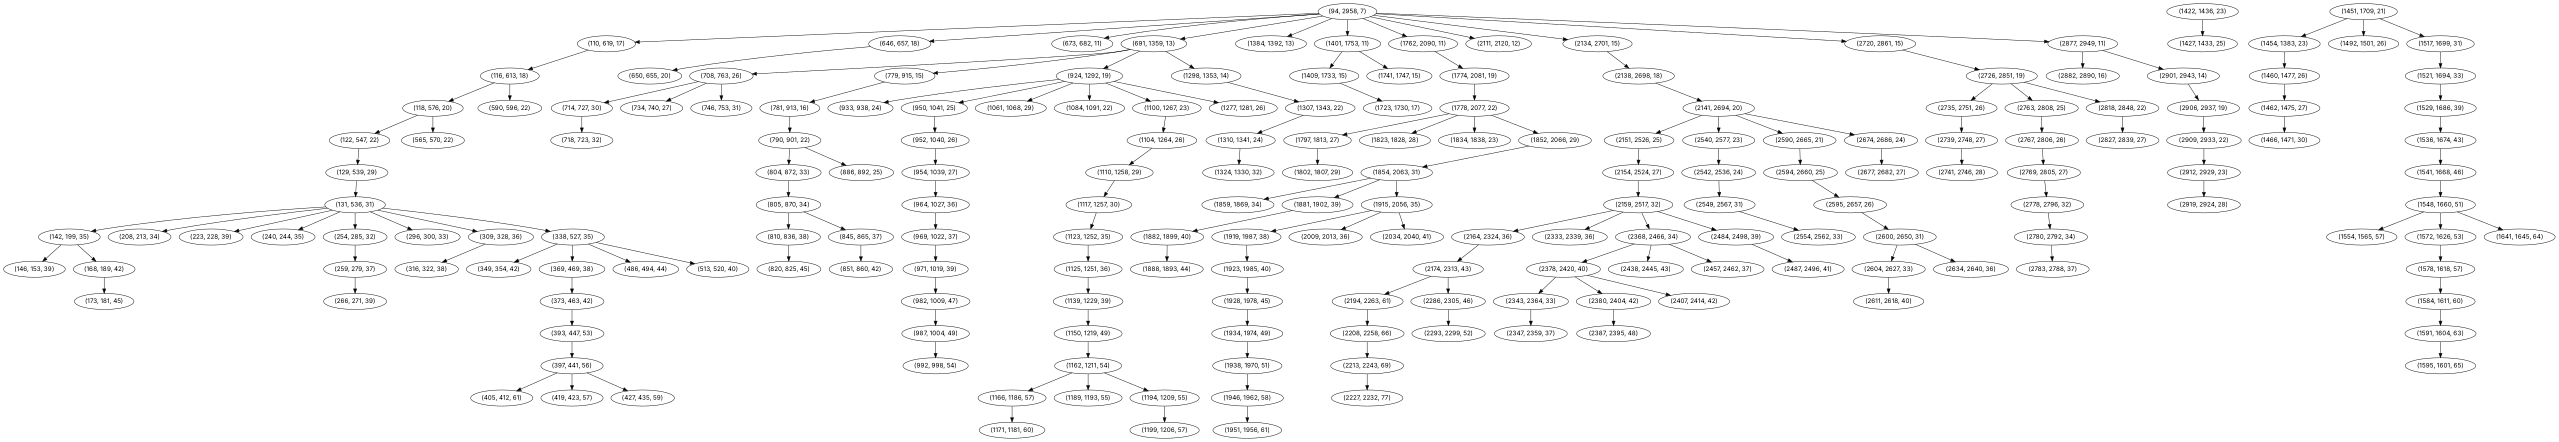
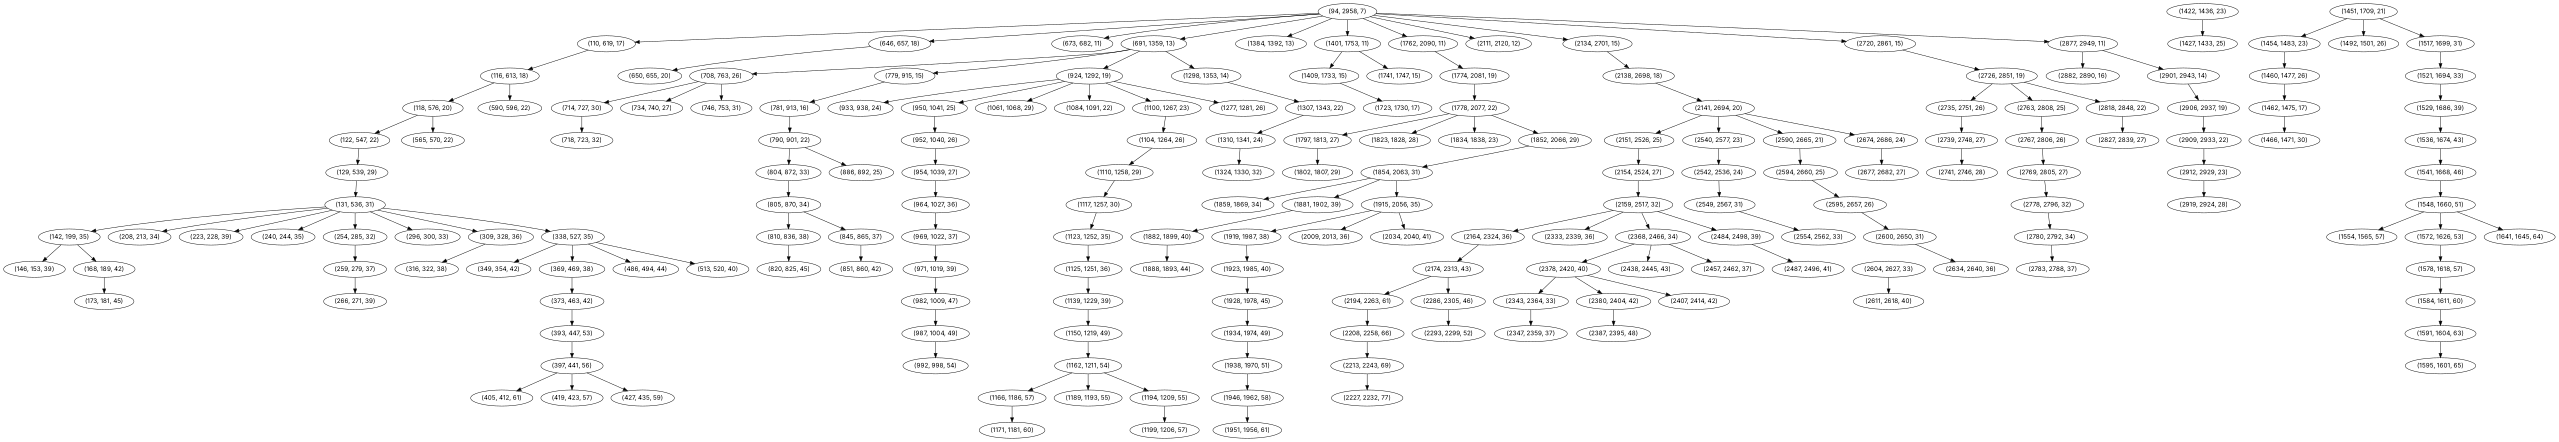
  digraph {
    fontname=Inter
    node [fontname=Inter]
    edge [fontname=Inter]
    "(94, 2958, 7)"
    "(110, 619, 17)"
    "(646, 657, 18)"
    "(673, 682, 11)"
    "(691, 1359, 13)"
    "(1384, 1392, 13)"
    "(1401, 1753, 11)"
    "(1762, 2090, 11)"
    "(2111, 2120, 12)"
    "(2134, 2701, 15)"
    "(2720, 2861, 15)"
    "(2877, 2949, 11)"
    "(116, 613, 18)"
    "(650, 655, 20)"
    "(708, 763, 26)"
    "(779, 915, 15)"
    "(924, 1292, 19)"
    "(1298, 1353, 14)"
    "(1409, 1733, 15)"
    "(1741, 1747, 15)"
    "(1774, 2081, 19)"
    "(2138, 2698, 18)"
    "(2726, 2851, 19)"
    "(2882, 2890, 16)"
    "(2901, 2943, 14)"
    "(118, 576, 20)"
    "(590, 596, 22)"
    "(122, 547, 22)"
    "(565, 570, 22)"
    "(129, 539, 29)"
    "(131, 536, 31)"
    "(142, 199, 35)"
    "(208, 213, 34)"
    "(223, 228, 39)"
    "(240, 244, 35)"
    "(254, 285, 32)"
    "(296, 300, 33)"
    "(309, 328, 36)"
    "(338, 527, 35)"
    "(146, 153, 39)"
    "(168, 189, 42)"
    "(259, 279, 37)"
    "(316, 322, 38)"
    "(349, 354, 42)"
    "(369, 469, 38)"
    "(486, 494, 44)"
    "(513, 520, 40)"
    "(173, 181, 45)"
    "(266, 271, 39)"
    "(373, 463, 42)"
    "(393, 447, 53)"
    "(397, 441, 56)"
    "(405, 412, 61)"
    "(419, 423, 57)"
    "(427, 435, 59)"
    "(714, 727, 30)"
    "(734, 740, 27)"
    "(746, 753, 31)"
    "(781, 913, 16)"
    "(933, 938, 24)"
    "(950, 1041, 25)"
    "(1061, 1068, 29)"
    "(1084, 1091, 22)"
    "(1100, 1267, 23)"
    "(1277, 1281, 26)"
    "(1307, 1343, 22)"
    "(718, 723, 32)"
    "(790, 901, 22)"
    "(804, 872, 33)"
    "(886, 892, 25)"
    "(805, 870, 34)"
    "(810, 836, 38)"
    "(845, 865, 37)"
    "(820, 825, 45)"
    "(851, 860, 42)"
    "(952, 1040, 26)"
    "(1104, 1264, 26)"
    "(954, 1039, 27)"
    "(964, 1027, 36)"
    "(969, 1022, 37)"
    "(971, 1019, 39)"
    "(982, 1009, 47)"
    "(987, 1004, 49)"
    "(992, 998, 54)"
    "(1110, 1258, 29)"
    "(1117, 1257, 30)"
    "(1123, 1252, 35)"
    "(1125, 1251, 36)"
    "(1139, 1229, 39)"
    "(1150, 1219, 49)"
    "(1162, 1211, 54)"
    "(1166, 1186, 57)"
    "(1189, 1193, 55)"
    "(1194, 1209, 55)"
    "(1171, 1181, 60)"
    "(1199, 1206, 57)"
    "(1310, 1341, 24)"
    "(1324, 1330, 32)"
    "(1723, 1730, 17)"
    "(1422, 1436, 23)"
    "(1427, 1433, 25)"
    "(1451, 1709, 21)"
-   "(1454, 1483, 23)" [label="(1454, 1383, 23)"]
+   "(1454, 1483, 23)"
    "(1492, 1501, 26)"
    "(1517, 1699, 31)"
    "(1460, 1477, 26)"
    "(1521, 1694, 33)"
-   "(1462, 1475, 27)"
+   "(1462, 1475, 27)" [label="(1462, 1475, 17)"]
    "(1466, 1471, 30)"
    "(1529, 1686, 39)"
    "(1536, 1674, 43)"
    "(1541, 1668, 46)"
    "(1548, 1660, 51)"
    "(1554, 1565, 57)"
    "(1572, 1626, 53)"
    "(1641, 1645, 64)"
    "(1578, 1618, 57)"
    "(1584, 1611, 60)"
    "(1591, 1604, 63)"
    "(1595, 1601, 65)"
    "(1778, 2077, 22)"
    "(1797, 1813, 27)"
    "(1823, 1828, 28)"
    "(1834, 1838, 23)"
    "(1852, 2066, 29)"
    "(1802, 1807, 29)"
    "(1854, 2063, 31)"
    "(1859, 1869, 34)"
    "(1881, 1902, 39)"
    "(1915, 2056, 35)"
    "(1882, 1899, 40)"
    "(1919, 1987, 38)"
    "(2009, 2013, 36)"
    "(2034, 2040, 41)"
    "(1888, 1893, 44)"
    "(1923, 1985, 40)"
    "(1928, 1978, 45)"
    "(1934, 1974, 49)"
    "(1938, 1970, 51)"
    "(1946, 1962, 58)"
    "(1951, 1956, 61)"
    "(2141, 2694, 20)"
    "(2151, 2526, 25)"
    "(2540, 2577, 23)"
    "(2590, 2665, 21)"
    "(2674, 2686, 24)"
    "(2154, 2524, 27)"
    n148 [label="(2542, 2536, 24)"]
    "(2594, 2660, 25)"
    "(2677, 2682, 27)"
    "(2159, 2517, 32)"
    "(2164, 2324, 36)"
    "(2333, 2339, 36)"
    "(2368, 2466, 34)"
    "(2484, 2498, 39)"
    "(2174, 2313, 43)"
    "(2343, 2364, 33)"
    "(2347, 2359, 37)"
    "(2378, 2420, 40)"
    "(2438, 2445, 43)"
    "(2457, 2462, 37)"
    "(2487, 2496, 41)"
    "(2194, 2263, 61)"
    "(2286, 2305, 46)"
    "(2208, 2258, 66)"
    "(2293, 2299, 52)"
    "(2213, 2243, 69)"
    "(2227, 2232, 77)"
    "(2380, 2404, 42)"
    "(2407, 2414, 42)"
    "(2387, 2395, 48)"
    "(2549, 2567, 31)"
    "(2554, 2562, 33)"
    "(2595, 2657, 26)"
    "(2600, 2650, 31)"
    "(2604, 2627, 33)"
    "(2634, 2640, 36)"
    "(2611, 2618, 40)"
    "(2735, 2751, 26)"
    "(2763, 2808, 25)"
    "(2818, 2848, 22)"
    "(2739, 2748, 27)"
    "(2767, 2806, 26)"
    "(2827, 2839, 27)"
    "(2741, 2746, 28)"
    "(2769, 2805, 27)"
    "(2778, 2796, 32)"
    "(2780, 2792, 34)"
    "(2783, 2788, 37)"
    "(2906, 2937, 19)"
    "(2909, 2933, 22)"
    "(2912, 2929, 23)"
    "(2919, 2924, 28)"
    "(94, 2958, 7)" -> "(110, 619, 17)"
    "(94, 2958, 7)" -> "(646, 657, 18)"
    "(94, 2958, 7)" -> "(673, 682, 11)"
    "(94, 2958, 7)" -> "(691, 1359, 13)"
    "(94, 2958, 7)" -> "(1384, 1392, 13)"
    "(94, 2958, 7)" -> "(1401, 1753, 11)"
    "(94, 2958, 7)" -> "(1762, 2090, 11)"
    "(94, 2958, 7)" -> "(2111, 2120, 12)"
    "(94, 2958, 7)" -> "(2134, 2701, 15)"
    "(94, 2958, 7)" -> "(2720, 2861, 15)"
    "(94, 2958, 7)" -> "(2877, 2949, 11)"
    "(110, 619, 17)" -> "(116, 613, 18)"
    "(646, 657, 18)" -> "(650, 655, 20)"
    "(691, 1359, 13)" -> "(708, 763, 26)"
    "(691, 1359, 13)" -> "(779, 915, 15)"
    "(691, 1359, 13)" -> "(924, 1292, 19)"
    "(691, 1359, 13)" -> "(1298, 1353, 14)"
    "(1401, 1753, 11)" -> "(1409, 1733, 15)"
    "(1401, 1753, 11)" -> "(1741, 1747, 15)"
    "(1762, 2090, 11)" -> "(1774, 2081, 19)"
    "(2134, 2701, 15)" -> "(2138, 2698, 18)"
    "(2720, 2861, 15)" -> "(2726, 2851, 19)"
    "(2877, 2949, 11)" -> "(2882, 2890, 16)"
    "(2877, 2949, 11)" -> "(2901, 2943, 14)"
    "(116, 613, 18)" -> "(118, 576, 20)"
    "(116, 613, 18)" -> "(590, 596, 22)"
    "(708, 763, 26)" -> "(714, 727, 30)"
    "(708, 763, 26)" -> "(734, 740, 27)"
    "(708, 763, 26)" -> "(746, 753, 31)"
    "(779, 915, 15)" -> "(781, 913, 16)"
    "(924, 1292, 19)" -> "(933, 938, 24)"
    "(924, 1292, 19)" -> "(950, 1041, 25)"
    "(924, 1292, 19)" -> "(1061, 1068, 29)"
    "(924, 1292, 19)" -> "(1084, 1091, 22)"
    "(924, 1292, 19)" -> "(1100, 1267, 23)"
    "(924, 1292, 19)" -> "(1277, 1281, 26)"
    "(1298, 1353, 14)" -> "(1307, 1343, 22)"
    "(1409, 1733, 15)" -> "(1723, 1730, 17)"
    "(1774, 2081, 19)" -> "(1778, 2077, 22)"
    "(2138, 2698, 18)" -> "(2141, 2694, 20)"
    "(2726, 2851, 19)" -> "(2735, 2751, 26)"
    "(2726, 2851, 19)" -> "(2763, 2808, 25)"
    "(2726, 2851, 19)" -> "(2818, 2848, 22)"
    "(2901, 2943, 14)" -> "(2906, 2937, 19)"
    "(118, 576, 20)" -> "(122, 547, 22)"
    "(118, 576, 20)" -> "(565, 570, 22)"
    "(122, 547, 22)" -> "(129, 539, 29)"
    "(129, 539, 29)" -> "(131, 536, 31)"
    "(131, 536, 31)" -> "(142, 199, 35)"
    "(131, 536, 31)" -> "(208, 213, 34)"
    "(131, 536, 31)" -> "(223, 228, 39)"
    "(131, 536, 31)" -> "(240, 244, 35)"
    "(131, 536, 31)" -> "(254, 285, 32)"
    "(131, 536, 31)" -> "(296, 300, 33)"
    "(131, 536, 31)" -> "(309, 328, 36)"
    "(131, 536, 31)" -> "(338, 527, 35)"
    "(142, 199, 35)" -> "(146, 153, 39)"
    "(142, 199, 35)" -> "(168, 189, 42)"
    "(254, 285, 32)" -> "(259, 279, 37)"
    "(309, 328, 36)" -> "(316, 322, 38)"
    "(338, 527, 35)" -> "(349, 354, 42)"
    "(338, 527, 35)" -> "(369, 469, 38)"
    "(338, 527, 35)" -> "(486, 494, 44)"
    "(338, 527, 35)" -> "(513, 520, 40)"
    "(168, 189, 42)" -> "(173, 181, 45)"
    "(259, 279, 37)" -> "(266, 271, 39)"
    "(369, 469, 38)" -> "(373, 463, 42)"
    "(373, 463, 42)" -> "(393, 447, 53)"
    "(393, 447, 53)" -> "(397, 441, 56)"
    "(397, 441, 56)" -> "(405, 412, 61)"
    "(397, 441, 56)" -> "(419, 423, 57)"
    "(397, 441, 56)" -> "(427, 435, 59)"
    "(714, 727, 30)" -> "(718, 723, 32)"
    "(781, 913, 16)" -> "(790, 901, 22)"
    "(950, 1041, 25)" -> "(952, 1040, 26)"
    "(1100, 1267, 23)" -> "(1104, 1264, 26)"
    "(1307, 1343, 22)" -> "(1310, 1341, 24)"
    "(790, 901, 22)" -> "(804, 872, 33)"
    "(790, 901, 22)" -> "(886, 892, 25)"
    "(804, 872, 33)" -> "(805, 870, 34)"
    "(805, 870, 34)" -> "(810, 836, 38)"
    "(805, 870, 34)" -> "(845, 865, 37)"
    "(810, 836, 38)" -> "(820, 825, 45)"
    "(845, 865, 37)" -> "(851, 860, 42)"
    "(952, 1040, 26)" -> "(954, 1039, 27)"
    "(1104, 1264, 26)" -> "(1110, 1258, 29)"
    "(954, 1039, 27)" -> "(964, 1027, 36)"
    "(964, 1027, 36)" -> "(969, 1022, 37)"
    "(969, 1022, 37)" -> "(971, 1019, 39)"
    "(971, 1019, 39)" -> "(982, 1009, 47)"
    "(982, 1009, 47)" -> "(987, 1004, 49)"
    "(987, 1004, 49)" -> "(992, 998, 54)"
    "(1110, 1258, 29)" -> "(1117, 1257, 30)"
    "(1117, 1257, 30)" -> "(1123, 1252, 35)"
    "(1123, 1252, 35)" -> "(1125, 1251, 36)"
    "(1125, 1251, 36)" -> "(1139, 1229, 39)"
    "(1139, 1229, 39)" -> "(1150, 1219, 49)"
    "(1150, 1219, 49)" -> "(1162, 1211, 54)"
    "(1162, 1211, 54)" -> "(1166, 1186, 57)"
    "(1162, 1211, 54)" -> "(1189, 1193, 55)"
    "(1162, 1211, 54)" -> "(1194, 1209, 55)"
    "(1166, 1186, 57)" -> "(1171, 1181, 60)"
    "(1194, 1209, 55)" -> "(1199, 1206, 57)"
    "(1310, 1341, 24)" -> "(1324, 1330, 32)"
    "(1422, 1436, 23)" -> "(1427, 1433, 25)"
    "(1451, 1709, 21)" -> "(1454, 1483, 23)"
    "(1451, 1709, 21)" -> "(1492, 1501, 26)"
    "(1451, 1709, 21)" -> "(1517, 1699, 31)"
    "(1454, 1483, 23)" -> "(1460, 1477, 26)"
    "(1517, 1699, 31)" -> "(1521, 1694, 33)"
    "(1460, 1477, 26)" -> "(1462, 1475, 27)"
    "(1521, 1694, 33)" -> "(1529, 1686, 39)"
    "(1462, 1475, 27)" -> "(1466, 1471, 30)"
    "(1529, 1686, 39)" -> "(1536, 1674, 43)"
    "(1536, 1674, 43)" -> "(1541, 1668, 46)"
    "(1541, 1668, 46)" -> "(1548, 1660, 51)"
    "(1548, 1660, 51)" -> "(1554, 1565, 57)"
    "(1548, 1660, 51)" -> "(1572, 1626, 53)"
    "(1548, 1660, 51)" -> "(1641, 1645, 64)"
    "(1572, 1626, 53)" -> "(1578, 1618, 57)"
    "(1578, 1618, 57)" -> "(1584, 1611, 60)"
    "(1584, 1611, 60)" -> "(1591, 1604, 63)"
    "(1591, 1604, 63)" -> "(1595, 1601, 65)"
    "(1778, 2077, 22)" -> "(1797, 1813, 27)"
    "(1778, 2077, 22)" -> "(1823, 1828, 28)"
    "(1778, 2077, 22)" -> "(1834, 1838, 23)"
    "(1778, 2077, 22)" -> "(1852, 2066, 29)"
    "(1797, 1813, 27)" -> "(1802, 1807, 29)"
    "(1852, 2066, 29)" -> "(1854, 2063, 31)"
    "(1854, 2063, 31)" -> "(1859, 1869, 34)"
    "(1854, 2063, 31)" -> "(1881, 1902, 39)"
    "(1854, 2063, 31)" -> "(1915, 2056, 35)"
    "(1881, 1902, 39)" -> "(1882, 1899, 40)"
    "(1915, 2056, 35)" -> "(1919, 1987, 38)"
    "(1915, 2056, 35)" -> "(2009, 2013, 36)"
    "(1915, 2056, 35)" -> "(2034, 2040, 41)"
    "(1882, 1899, 40)" -> "(1888, 1893, 44)"
    "(1919, 1987, 38)" -> "(1923, 1985, 40)"
    "(1923, 1985, 40)" -> "(1928, 1978, 45)"
    "(1928, 1978, 45)" -> "(1934, 1974, 49)"
    "(1934, 1974, 49)" -> "(1938, 1970, 51)"
    "(1938, 1970, 51)" -> "(1946, 1962, 58)"
    "(1946, 1962, 58)" -> "(1951, 1956, 61)"
    "(2141, 2694, 20)" -> "(2151, 2526, 25)"
    "(2141, 2694, 20)" -> "(2540, 2577, 23)"
    "(2141, 2694, 20)" -> "(2590, 2665, 21)"
    "(2141, 2694, 20)" -> "(2674, 2686, 24)"
    "(2151, 2526, 25)" -> "(2154, 2524, 27)"
    "(2540, 2577, 23)" -> n148
    "(2590, 2665, 21)" -> "(2594, 2660, 25)"
    "(2674, 2686, 24)" -> "(2677, 2682, 27)"
    "(2154, 2524, 27)" -> "(2159, 2517, 32)"
    n148 -> "(2549, 2567, 31)"
    "(2594, 2660, 25)" -> "(2595, 2657, 26)"
    "(2159, 2517, 32)" -> "(2164, 2324, 36)"
    "(2159, 2517, 32)" -> "(2333, 2339, 36)"
    "(2159, 2517, 32)" -> "(2368, 2466, 34)"
    "(2159, 2517, 32)" -> "(2484, 2498, 39)"
    "(2164, 2324, 36)" -> "(2174, 2313, 43)"
    "(2368, 2466, 34)" -> "(2378, 2420, 40)"
    "(2368, 2466, 34)" -> "(2438, 2445, 43)"
    "(2368, 2466, 34)" -> "(2457, 2462, 37)"
    "(2484, 2498, 39)" -> "(2487, 2496, 41)"
    "(2174, 2313, 43)" -> "(2194, 2263, 61)"
    "(2174, 2313, 43)" -> "(2286, 2305, 46)"
    "(2343, 2364, 33)" -> "(2347, 2359, 37)"
    "(2378, 2420, 40)" -> "(2343, 2364, 33)"
    "(2378, 2420, 40)" -> "(2380, 2404, 42)"
    "(2378, 2420, 40)" -> "(2407, 2414, 42)"
    "(2194, 2263, 61)" -> "(2208, 2258, 66)"
    "(2286, 2305, 46)" -> "(2293, 2299, 52)"
    "(2208, 2258, 66)" -> "(2213, 2243, 69)"
    "(2213, 2243, 69)" -> "(2227, 2232, 77)"
    "(2380, 2404, 42)" -> "(2387, 2395, 48)"
    "(2549, 2567, 31)" -> "(2554, 2562, 33)"
    "(2595, 2657, 26)" -> "(2600, 2650, 31)"
-   "(2600, 2650, 31)" -> "(2604, 2627, 33)"
    "(2600, 2650, 31)" -> "(2634, 2640, 36)"
    "(2604, 2627, 33)" -> "(2611, 2618, 40)"
    "(2735, 2751, 26)" -> "(2739, 2748, 27)"
    "(2763, 2808, 25)" -> "(2767, 2806, 26)"
    "(2818, 2848, 22)" -> "(2827, 2839, 27)"
    "(2739, 2748, 27)" -> "(2741, 2746, 28)"
    "(2767, 2806, 26)" -> "(2769, 2805, 27)"
    "(2769, 2805, 27)" -> "(2778, 2796, 32)"
    "(2778, 2796, 32)" -> "(2780, 2792, 34)"
    "(2780, 2792, 34)" -> "(2783, 2788, 37)"
    "(2906, 2937, 19)" -> "(2909, 2933, 22)"
    "(2909, 2933, 22)" -> "(2912, 2929, 23)"
    "(2912, 2929, 23)" -> "(2919, 2924, 28)"
  }
